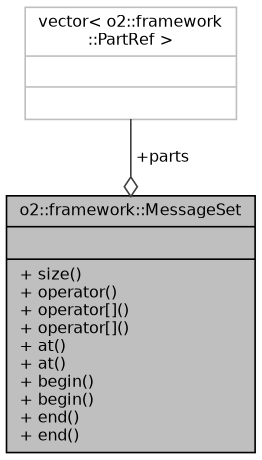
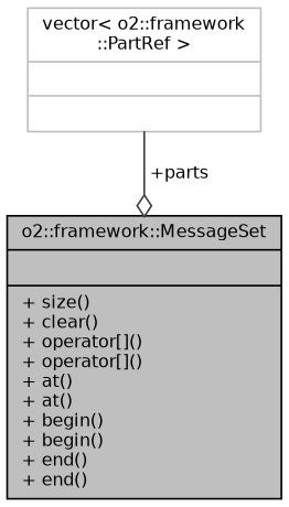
  digraph {
    node [fontname=Helvetica fontsize=10 shape=record]
-   n1 [color=black fillcolor=grey75 fontcolor=black height=0.2 label="{o2::framework::MessageSet\n||+ size()\l+ operator()\l+ operator[]()\l+ operator[]()\l+ at()\l+ at()\l+ begin()\l+ begin()\l+ end()\l+ end()\l}" style=filled width=0.4]
+   n1 [color=black fillcolor=grey75 fontcolor=black height=0.2 label="{o2::framework::MessageSet\n||+ size()\l+ clear()\l+ operator[]()\l+ operator[]()\l+ at()\l+ at()\l+ begin()\l+ begin()\l+ end()\l+ end()\l}" style=filled width=0.4]
    n2 [color=grey75 height=0.2 label="{vector\< o2::framework\l::PartRef \>\n||}" width=0.4]
    n2 -> n1 [arrowhead=odiamond color=grey25 fontname=Helvetica fontsize=10 label=" +parts" labelfontname=Helvetica labelfontsize=10 style=solid]
  }
